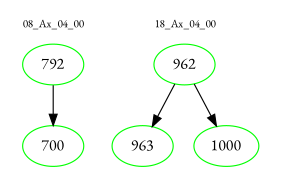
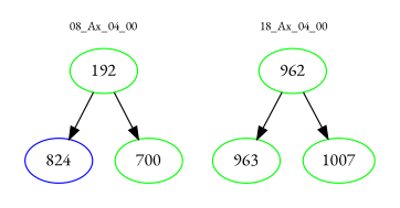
  digraph {
    fontname="EB Garamond"
    node [color=green fontname="EB Garamond"]
    edge [color=black fontname="EB Garamond"]
-   n1 [label=792]
+   n1 [label=192]
+   n2 [color=blue label=824]
    n3 [label=700]
    n4 [label=962]
    n5 [label=963]
-   n6 [label=1000]
+   n6 [label=1007]
    subgraph cluster_1 {
      color=white
      fontsize=10
      label="08_Ax_04_00"
      n1
+     n2
      n3
    }
    subgraph cluster_2 {
      color=white
      fontsize=10
      label="18_Ax_04_00"
      n4
      n5
      n6
    }
+   n1 -> n2
    n1 -> n3
    n4 -> n5
    n4 -> n6
  }
